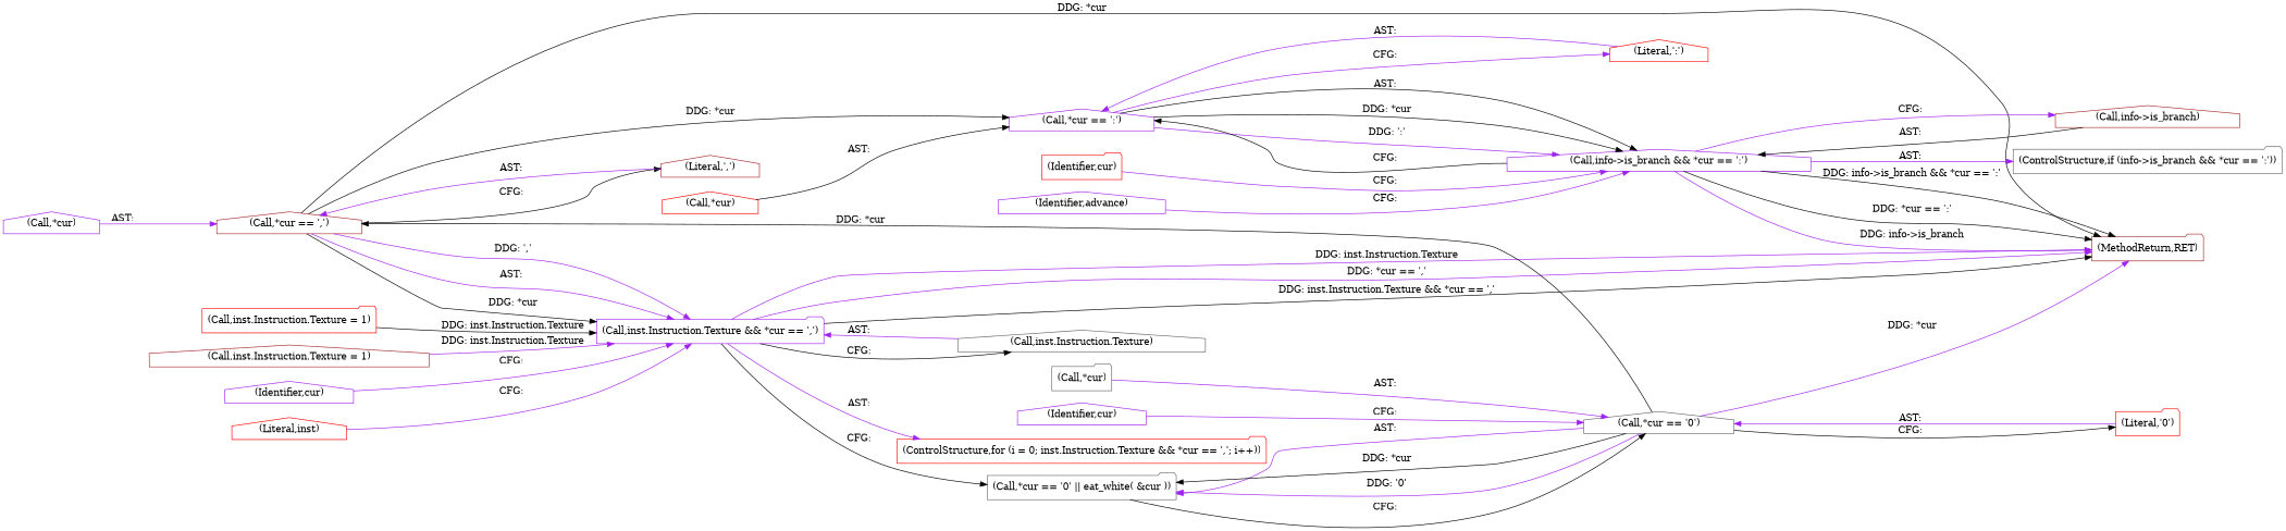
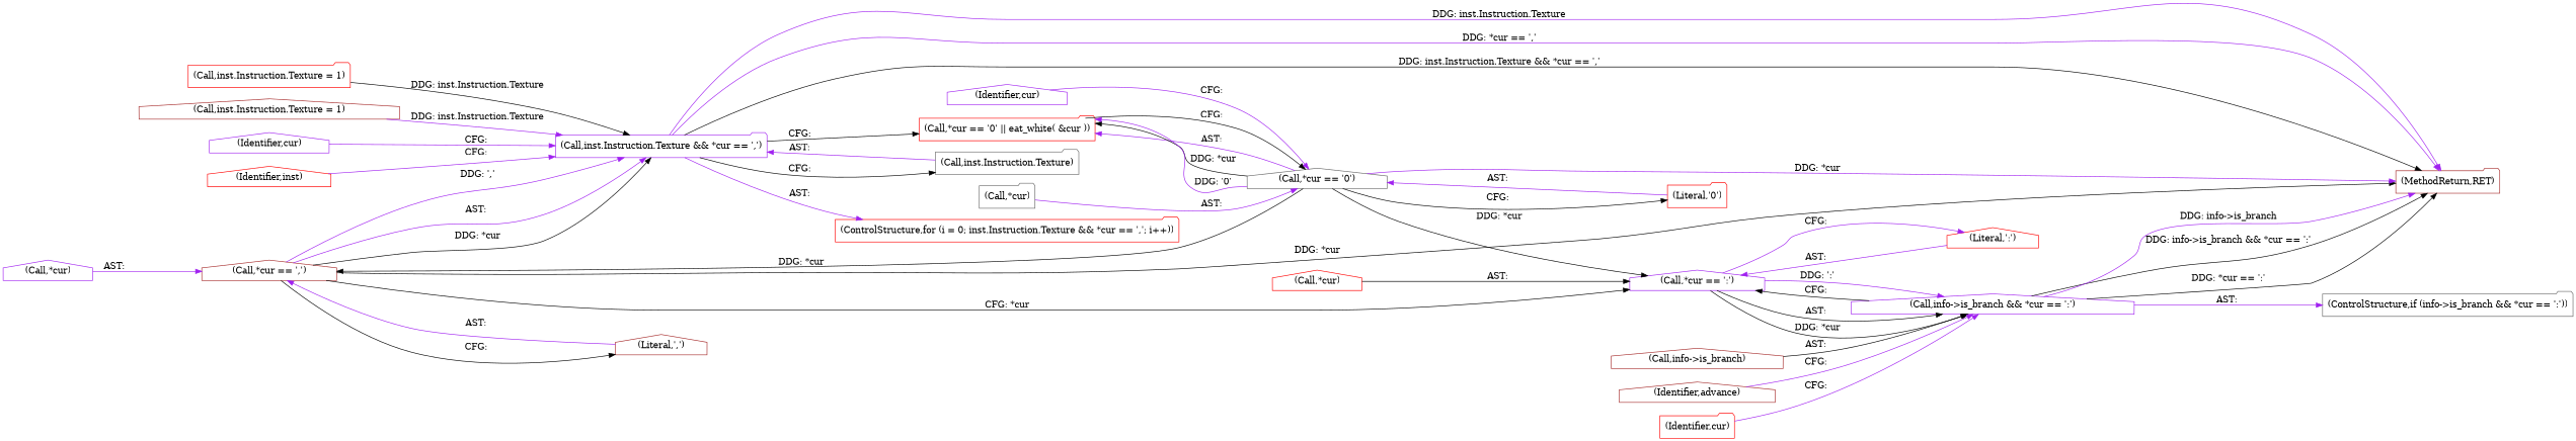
  digraph {
    rankdir=LR
    node [color=red shape=house]
    edge [color=purple]
    n1 [color=brown label="(Call,*cur == ',')"]
    n2 [color=purple label="(Call,inst.Instruction.Texture && *cur == ',')" shape=folder]
    n3 [color=purple label="(Call,*cur == ':')"]
    n4 [color=brown label="(Literal,',')"]
    n5 [color=brown label="(MethodReturn,RET)" shape=folder]
-   n6 [color=gray40 label="(Call,*cur == '\0' || eat_white( &cur ))" shape=folder]
+   n6 [label="(Call,*cur == '\0' || eat_white( &cur ))" shape=folder]
    n7 [label="(ControlStructure,for (i = 0; inst.Instruction.Texture && *cur == ','; i++))" shape=folder]
-   n8 [color=gray40 label="(Call,inst.Instruction.Texture)"]
+   n8 [color=gray40 label="(Call,inst.Instruction.Texture)" shape=folder]
    n9 [color=purple label="(Call,info->is_branch && *cur == ':')"]
    n10 [label="(Literal,':')"]
    n11 [color=gray40 label="(Call,*cur == '\0')"]
    n12 [label="(Literal,'\0')" shape=folder]
    n13 [color=gray40 label="(ControlStructure,if (info->is_branch && *cur == ':'))" shape=folder]
    n14 [color=brown label="(Call,info->is_branch)"]
    n15 [label="(Call,inst.Instruction.Texture = 1)" shape=folder]
    n16 [color=brown label="(Call,inst.Instruction.Texture = 1)"]
    n17 [color=gray40 label="(Call,*cur)" shape=folder]
-   n18 [color=purple label="(Identifier,advance)"]
+   n18 [color=brown label="(Identifier,advance)"]
    n19 [label="(Call,*cur)"]
    n20 [color=purple label="(Identifier,cur)"]
    n21 [label="(Identifier,cur)" shape=folder]
    n22 [color=purple label="(Identifier,cur)"]
-   n23 [label="(Literal,inst)"]
+   n23 [label="(Identifier,inst)"]
    n24 [color=purple label="(Call,*cur)"]
    n1 -> n2 [label="AST: "]
    n1 -> n2 [color=black label="DDG: *cur"]
    n1 -> n2 [label="DDG: ','"]
-   n1 -> n3 [color=black label="DDG: *cur"]
+   n1 -> n3 [color=black label="CFG: *cur"]
    n1 -> n4 [color=black label="CFG: "]
    n1 -> n5 [color=black label="DDG: *cur"]
    n2 -> n5 [label="DDG: inst.Instruction.Texture"]
    n2 -> n5 [label="DDG: *cur == ','"]
    n2 -> n5 [color=black label="DDG: inst.Instruction.Texture && *cur == ','"]
    n2 -> n6 [color=black label="CFG: "]
    n2 -> n7 [label="AST: "]
    n2 -> n8 [color=black label="CFG: "]
    n3 -> n9 [color=black label="AST: "]
    n3 -> n9 [color=black label="DDG: *cur"]
    n3 -> n9 [label="DDG: ':'"]
    n3 -> n10 [label="CFG: "]
    n4 -> n1 [label="AST: "]
    n6 -> n11 [color=black label="CFG: "]
    n8 -> n2 [label="AST: "]
    n9 -> n3 [color=black label="CFG: "]
    n9 -> n5 [color=black label="DDG: info->is_branch && *cur == ':'"]
    n9 -> n5 [color=black label="DDG: *cur == ':'"]
    n9 -> n5 [label="DDG: info->is_branch"]
    n9 -> n13 [label="AST: "]
-   n9 -> n14 [label="CFG: "]
    n10 -> n3 [label="AST: "]
    n11 -> n1 [color=black label="DDG: *cur"]
+   n11 -> n3 [color=black label="DDG: *cur"]
    n11 -> n5 [label="DDG: *cur"]
    n11 -> n6 [label="AST: "]
    n11 -> n6 [color=black label="DDG: *cur"]
    n11 -> n6 [label="DDG: '\0'"]
    n11 -> n12 [color=black label="CFG: "]
    n12 -> n11 [label="AST: "]
    n14 -> n9 [color=black label="AST: "]
    n15 -> n2 [color=black label="DDG: inst.Instruction.Texture"]
    n16 -> n2 [label="DDG: inst.Instruction.Texture"]
    n17 -> n11 [label="AST: "]
    n18 -> n9 [label="CFG: "]
    n19 -> n3 [color=black label="AST: "]
    n20 -> n2 [label="CFG: "]
    n21 -> n9 [label="CFG: "]
    n22 -> n11 [label="CFG: "]
    n23 -> n2 [label="CFG: "]
    n24 -> n1 [label="AST: "]
  }
